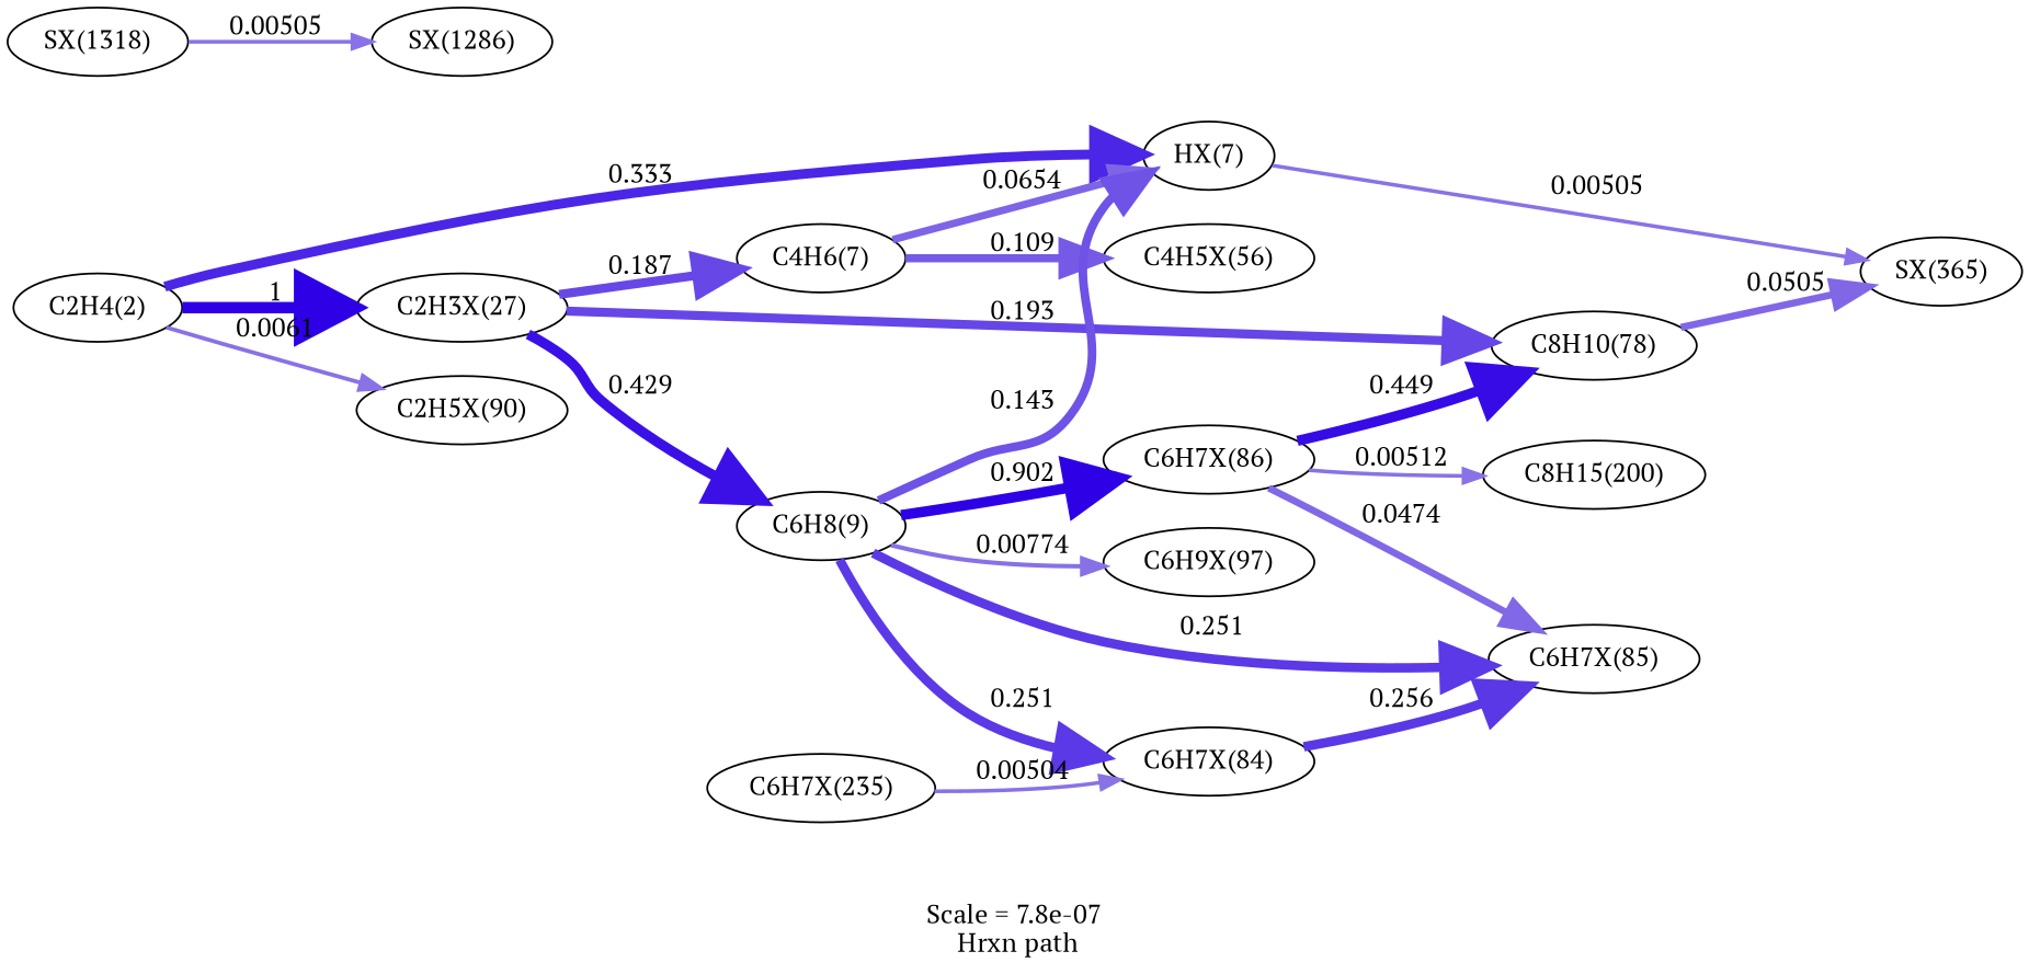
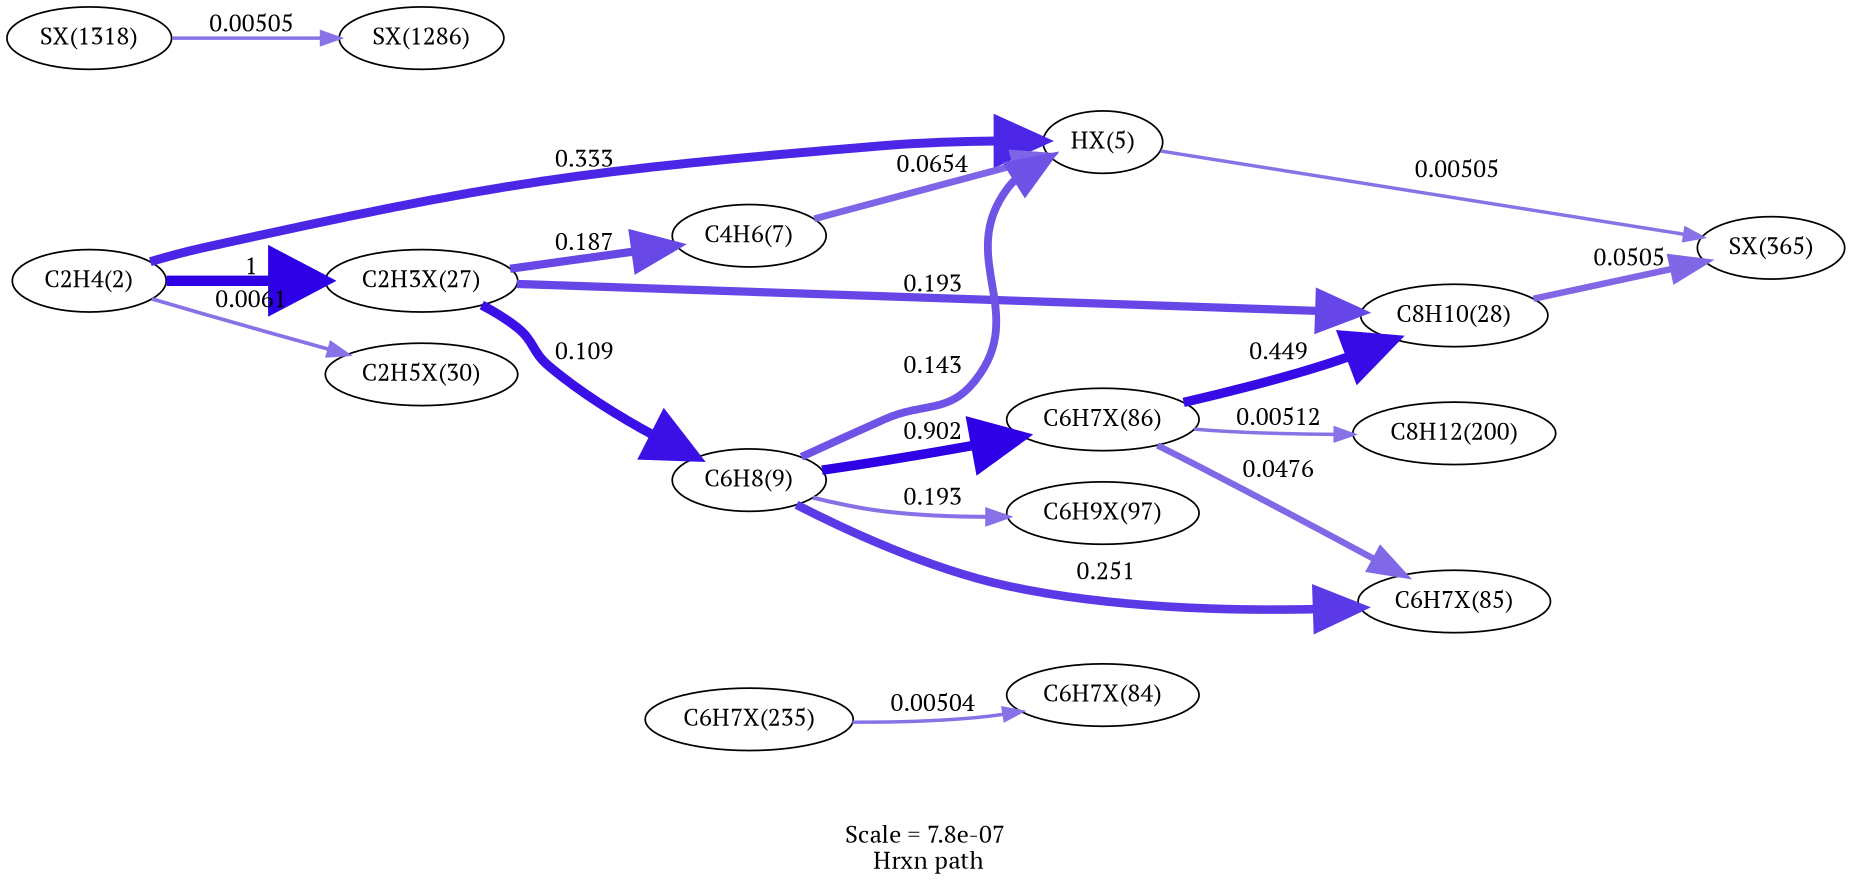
  digraph {
    fontname="PT Serif"
    label="Scale = 7.8e-07\l Hrxn path"
    rankdir=LR
    node [fontname="PT Serif"]
    edge [arrowsize=1 color="0.7, 0.505, 0.9" fontname="PT Serif" style="setlinewidth(2.01)"]
    n1 [label="C2H4(2)"]
-   n2 [label="HX(7)"]
+   n2 [label="HX(5)"]
    n3 [label="C2H3X(27)"]
-   n4 [label="C2H5X(90)"]
+   n4 [label="C2H5X(30)"]
    n5 [label="SX(365)"]
    n6 [label="C4H6(7)"]
    n7 [label="C6H8(9)"]
-   n8 [label="C8H10(78)"]
-   n9 [label="C4H5X(56)"]
+   n8 [label="C8H10(28)"]
    n10 [label="C6H7X(86)"]
    n11 [label="C6H9X(97)"]
    n12 [label="C6H7X(85)"]
    n13 [label="C6H7X(84)"]
-   n14 [label="C8H15(200)"]
+   n14 [label="C8H12(200)"]
    n15 [label="C6H7X(235)"]
    n16 [label="SX(1318)"]
    n17 [label="SX(1286)"]
    n1 -> n2 [arrowsize=2.59 color="0.7, 0.833, 0.9" label=" 0.333" style="setlinewidth(5.17)"]
    n1 -> n3 [arrowsize=3 color="0.7, 1.5, 0.9" label=" 1" style="setlinewidth(6)"]
    n1 -> n4 [arrowsize=1.08 color="0.7, 0.506, 0.9" label=" 0.0061" style="setlinewidth(2.15)"]
    n2 -> n5 [label=" 0.00505"]
    n3 -> n6 [arrowsize=2.37 color="0.7, 0.687, 0.9" label=" 0.187" style="setlinewidth(4.74)"]
-   n3 -> n7 [arrowsize=2.68 color="0.7, 0.929, 0.9" label=" 0.429" style="setlinewidth(5.36)"]
+   n3 -> n7 [arrowsize=2.68 color="0.7, 0.929, 0.9" label=" 0.109" style="setlinewidth(5.36)"]
    n3 -> n8 [arrowsize=2.38 color="0.7, 0.693, 0.9" label=" 0.193" style="setlinewidth(4.76)"]
    n6 -> n2 [arrowsize=1.97 color="0.7, 0.565, 0.9" label=" 0.0654" style="setlinewidth(3.94)"]
-   n6 -> n9 [arrowsize=2.16 color="0.7, 0.609, 0.9" label=" 0.109" style="setlinewidth(4.33)"]
    n7 -> n2 [arrowsize=2.27 color="0.7, 0.643, 0.9" label=" 0.143" style="setlinewidth(4.53)"]
    n7 -> n10 [arrowsize=2.74 color="0.7, 1, 0.9" label=" 0.902" style="setlinewidth(5.48)"]
-   n7 -> n11 [arrowsize=1.16 color="0.7, 0.508, 0.9" label=" 0.00774" style="setlinewidth(2.33)"]
+   n7 -> n11 [arrowsize=1.16 color="0.7, 0.508, 0.9" label=" 0.193" style="setlinewidth(2.33)"]
    n7 -> n12 [arrowsize=2.48 color="0.7, 0.751, 0.9" label=" 0.251" style="setlinewidth(4.96)"]
-   n7 -> n13 [arrowsize=2.48 color="0.7, 0.751, 0.9" label=" 0.251" style="setlinewidth(4.96)"]
    n8 -> n5 [arrowsize=1.87 color="0.7, 0.55, 0.9" label=" 0.0505" style="setlinewidth(3.75)"]
    n10 -> n8 [arrowsize=2.7 color="0.7, 0.949, 0.9" label=" 0.449" style="setlinewidth(5.4)"]
-   n10 -> n12 [arrowsize=1.85 color="0.7, 0.547, 0.9" label=" 0.0474" style="setlinewidth(3.7)"]
+   n10 -> n12 [arrowsize=1.85 color="0.7, 0.547, 0.9" label=" 0.0476" style="setlinewidth(3.7)"]
    n10 -> n14 [arrowsize=1.01 label=" 0.00512" style="setlinewidth(2.02)"]
-   n13 -> n12 [arrowsize=2.49 color="0.7, 0.756, 0.9" label=" 0.256" style="setlinewidth(4.97)"]
    n15 -> n13 [label=" 0.00504"]
    n16 -> n17 [label=" 0.00505"]
  }
